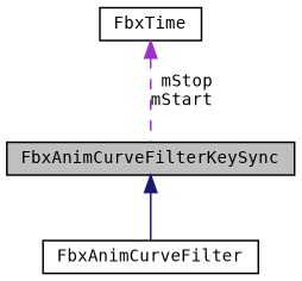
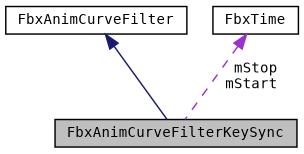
  digraph {
    fontname="DejaVu Sans Mono"
    node [color=black fillcolor=white fontname="DejaVu Sans Mono" fontsize=10 shape=record style=filled]
    edge [dir=back fontname="DejaVu Sans Mono" fontsize=10 labelfontname=Helvetica labelfontsize=10]
    n1 [fillcolor=grey75 fontcolor=black height=0.2 label=FbxAnimCurveFilterKeySync width=0.4]
    n2 [height=0.2 label=FbxAnimCurveFilter width=0.4]
    n3 [height=0.2 label=FbxTime width=0.4]
-   n1 -> n2 [color=midnightblue style=solid]
+   n2 -> n1 [color=midnightblue style=solid]
    n3 -> n1 [color=darkorchid3 label=" mStop\nmStart" style=dashed]
  }
